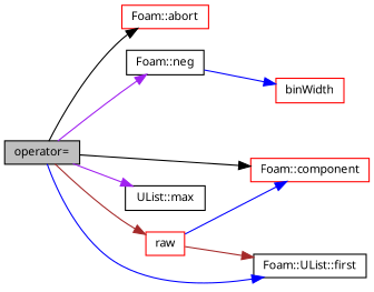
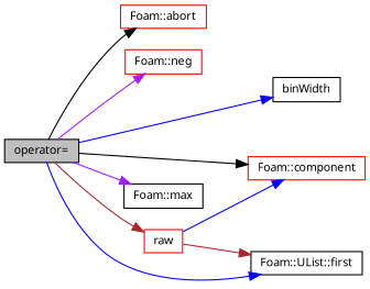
  digraph {
    fontname="Noto Sans"
    rankdir=LR
    node [color=black fontname="Noto Sans" fontsize=10 shape=record]
    edge [color=blue fontname="Noto Sans" fontsize=10 labelfontname=Helvetica labelfontsize=10 style=solid]
    n1 [fillcolor=grey75 fontcolor=black height=0.2 label="operator=" style=filled width=0.4]
    n2 [color=red height=0.2 label="Foam::abort" width=0.4]
-   n3 [color=red height=0.2 label=binWidth width=0.4]
+   n3 [height=0.2 label=binWidth width=0.4]
    n4 [color=red height=0.2 label="Foam::component" width=0.4]
    n5 [height=0.2 label="Foam::UList::first" width=0.4]
-   n6 [height=0.2 label="UList::max" width=0.4]
-   n7 [height=0.2 label="Foam::neg" width=0.4]
+   n6 [height=0.2 label="Foam::max" width=0.4]
+   n7 [color=red height=0.2 label="Foam::neg" width=0.4]
    n8 [color=red height=0.2 label=raw width=0.4]
    n1 -> n2 [color=black]
-   n7 -> n3
+   n1 -> n3
    n1 -> n4 [color=black]
    n1 -> n5
    n1 -> n6 [color=purple]
    n1 -> n7 [color=purple]
    n1 -> n8 [color=brown]
    n8 -> n4
    n8 -> n5 [color=brown]
  }
